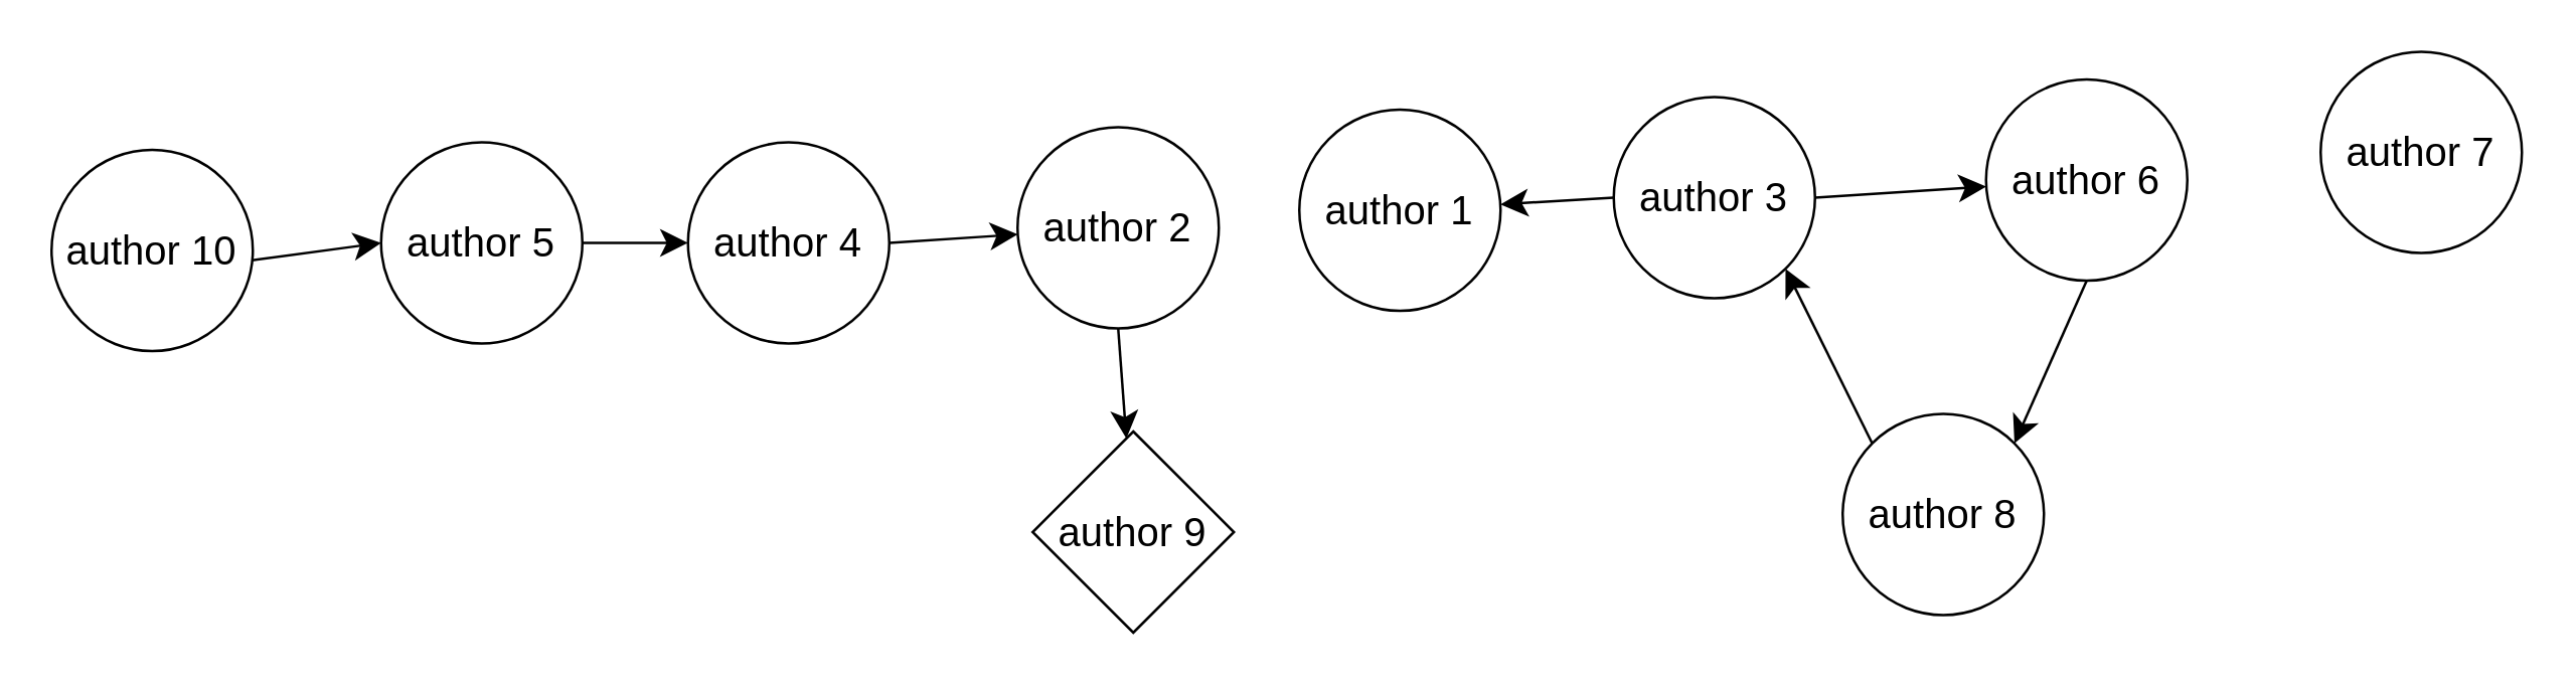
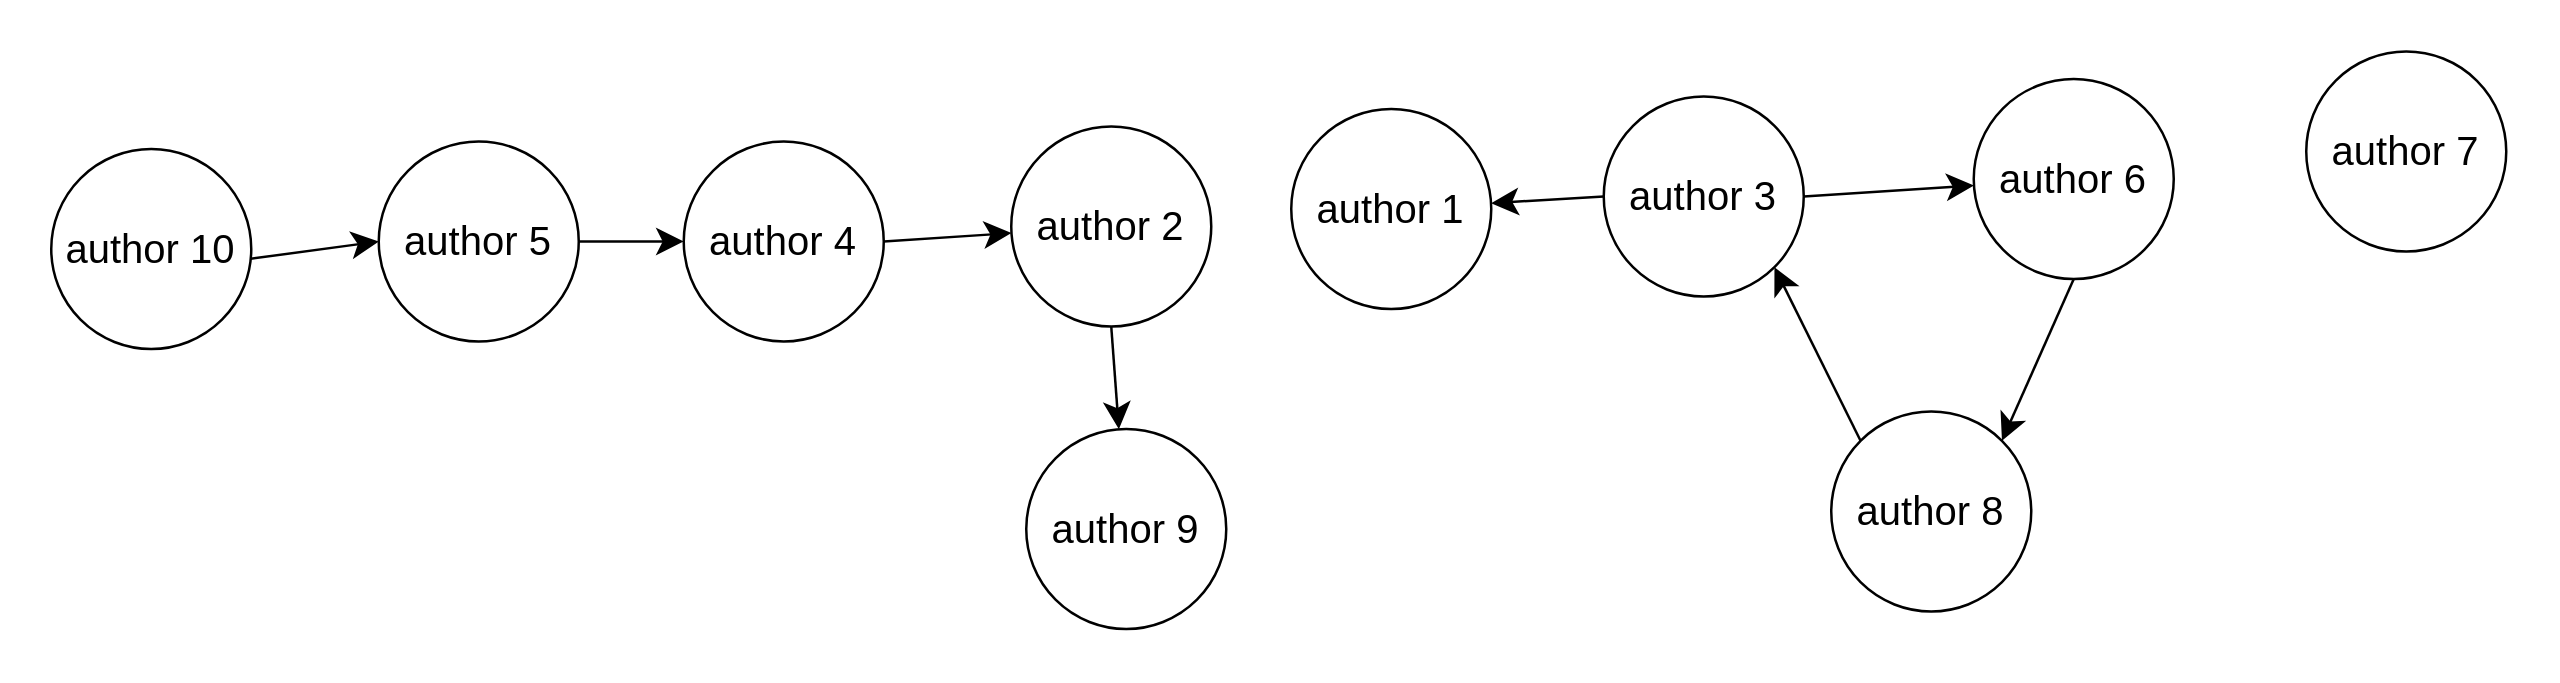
  <mxCell id="0" />
  <mxCell id="1" parent="0" />
  <mxCell id="2" value="&lt;font style=&quot;font-size: 16px;&quot;&gt;author 1&lt;/font&gt;" style="ellipse;whiteSpace=wrap;html=1;aspect=fixed;" vertex="1" parent="1"><mxGeometry x="516" y="43" width="80" height="80" as="geometry" /></mxCell>
  <mxCell id="3" style="edgeStyle=none;curved=1;rounded=0;orthogonalLoop=1;jettySize=auto;html=1;exitX=0.5;exitY=1;exitDx=0;exitDy=0;fontSize=12;startSize=8;endSize=8;" edge="1" parent="1" source="4" target="17"><mxGeometry relative="1" as="geometry" /></mxCell>
  <mxCell id="4" value="&lt;font style=&quot;font-size: 16px;&quot;&gt;author 2&lt;/font&gt;" style="ellipse;whiteSpace=wrap;html=1;aspect=fixed;" vertex="1" parent="1"><mxGeometry x="404" y="50" width="80" height="80" as="geometry" /></mxCell>
  <mxCell id="5" style="edgeStyle=none;curved=1;rounded=0;orthogonalLoop=1;jettySize=auto;html=1;exitX=0;exitY=0.5;exitDx=0;exitDy=0;fontSize=12;startSize=8;endSize=8;" edge="1" parent="1" source="7" target="2"><mxGeometry relative="1" as="geometry" /></mxCell>
  <mxCell id="6" style="edgeStyle=none;curved=1;rounded=0;orthogonalLoop=1;jettySize=auto;html=1;exitX=1;exitY=0.5;exitDx=0;exitDy=0;fontSize=12;startSize=8;endSize=8;" edge="1" parent="1" source="7" target="13"><mxGeometry relative="1" as="geometry" /></mxCell>
  <mxCell id="7" value="&lt;font style=&quot;font-size: 16px;&quot;&gt;author 3&lt;/font&gt;" style="ellipse;whiteSpace=wrap;html=1;aspect=fixed;" vertex="1" parent="1"><mxGeometry x="641" y="38" width="80" height="80" as="geometry" /></mxCell>
  <mxCell id="8" style="edgeStyle=none;curved=1;rounded=0;orthogonalLoop=1;jettySize=auto;html=1;exitX=1;exitY=0.5;exitDx=0;exitDy=0;fontSize=12;startSize=8;endSize=8;" edge="1" parent="1" source="9" target="4"><mxGeometry relative="1" as="geometry" /></mxCell>
  <mxCell id="9" value="&lt;font style=&quot;font-size: 16px;&quot;&gt;author 4&lt;/font&gt;" style="ellipse;whiteSpace=wrap;html=1;aspect=fixed;" vertex="1" parent="1"><mxGeometry x="273" y="56" width="80" height="80" as="geometry" /></mxCell>
  <mxCell id="10" style="edgeStyle=none;curved=1;rounded=0;orthogonalLoop=1;jettySize=auto;html=1;exitX=1;exitY=0.5;exitDx=0;exitDy=0;entryX=0;entryY=0.5;entryDx=0;entryDy=0;fontSize=12;startSize=8;endSize=8;" edge="1" parent="1" source="11" target="9"><mxGeometry relative="1" as="geometry" /></mxCell>
  <mxCell id="11" value="&lt;font style=&quot;font-size: 16px;&quot;&gt;author 5&lt;/font&gt;" style="ellipse;whiteSpace=wrap;html=1;aspect=fixed;" vertex="1" parent="1"><mxGeometry x="151" y="56" width="80" height="80" as="geometry" /></mxCell>
  <mxCell id="12" style="edgeStyle=none;curved=1;rounded=0;orthogonalLoop=1;jettySize=auto;html=1;exitX=0.5;exitY=1;exitDx=0;exitDy=0;entryX=1;entryY=0;entryDx=0;entryDy=0;fontSize=12;startSize=8;endSize=8;" edge="1" parent="1" source="13" target="16"><mxGeometry relative="1" as="geometry" /></mxCell>
  <mxCell id="13" value="&lt;font style=&quot;font-size: 16px;&quot;&gt;author 6&lt;/font&gt;" style="ellipse;whiteSpace=wrap;html=1;aspect=fixed;" vertex="1" parent="1"><mxGeometry x="789" y="31" width="80" height="80" as="geometry" /></mxCell>
  <mxCell id="14" value="&lt;font style=&quot;font-size: 16px;&quot;&gt;author 7&lt;/font&gt;" style="ellipse;whiteSpace=wrap;html=1;aspect=fixed;" vertex="1" parent="1"><mxGeometry x="922" y="20" width="80" height="80" as="geometry" /></mxCell>
  <mxCell id="15" style="edgeStyle=none;curved=1;rounded=0;orthogonalLoop=1;jettySize=auto;html=1;exitX=0;exitY=0;exitDx=0;exitDy=0;entryX=1;entryY=1;entryDx=0;entryDy=0;fontSize=12;startSize=8;endSize=8;" edge="1" parent="1" source="16" target="7"><mxGeometry relative="1" as="geometry" /></mxCell>
  <mxCell id="16" value="&lt;font style=&quot;font-size: 16px;&quot;&gt;author 8&lt;/font&gt;" style="ellipse;whiteSpace=wrap;html=1;aspect=fixed;" vertex="1" parent="1"><mxGeometry x="732" y="164" width="80" height="80" as="geometry" /></mxCell>
- <mxCell id="17" value="&lt;font style=&quot;font-size: 16px;&quot;&gt;author 9&lt;/font&gt;" style="rhombus;whiteSpace=wrap;html=1;aspect=fixed;" vertex="1" parent="1"><mxGeometry x="410" y="171" width="80" height="80" as="geometry" /></mxCell>
+ <mxCell id="17" value="&lt;font style=&quot;font-size: 16px;&quot;&gt;author 9&lt;/font&gt;" style="ellipse;whiteSpace=wrap;html=1;aspect=fixed;" vertex="1" parent="1"><mxGeometry x="410" y="171" width="80" height="80" as="geometry" /></mxCell>
  <mxCell id="18" style="edgeStyle=none;curved=1;rounded=0;orthogonalLoop=1;jettySize=auto;html=1;entryX=0;entryY=0.5;entryDx=0;entryDy=0;fontSize=12;startSize=8;endSize=8;exitX=0.988;exitY=0.55;exitDx=0;exitDy=0;exitPerimeter=0;" edge="1" parent="1" source="19" target="11"><mxGeometry relative="1" as="geometry"><mxPoint x="438" y="267" as="sourcePoint" /></mxGeometry></mxCell>
  <mxCell id="19" value="&lt;font style=&quot;font-size: 16px;&quot;&gt;author 10&lt;/font&gt;" style="ellipse;whiteSpace=wrap;html=1;aspect=fixed;" vertex="1" parent="1"><mxGeometry x="20" y="59" width="80" height="80" as="geometry" /></mxCell>
